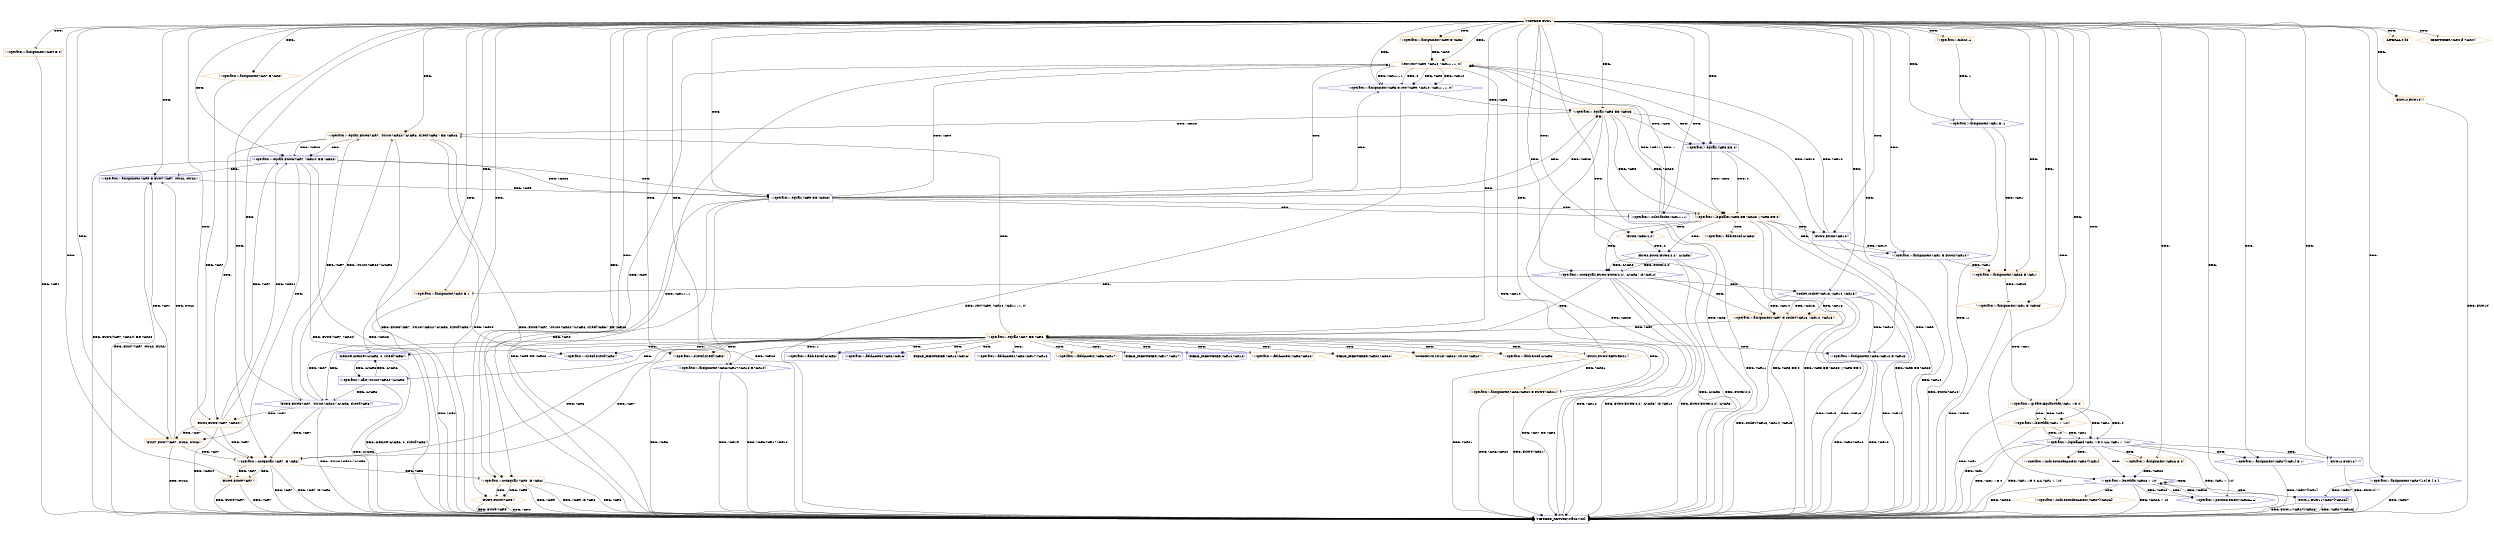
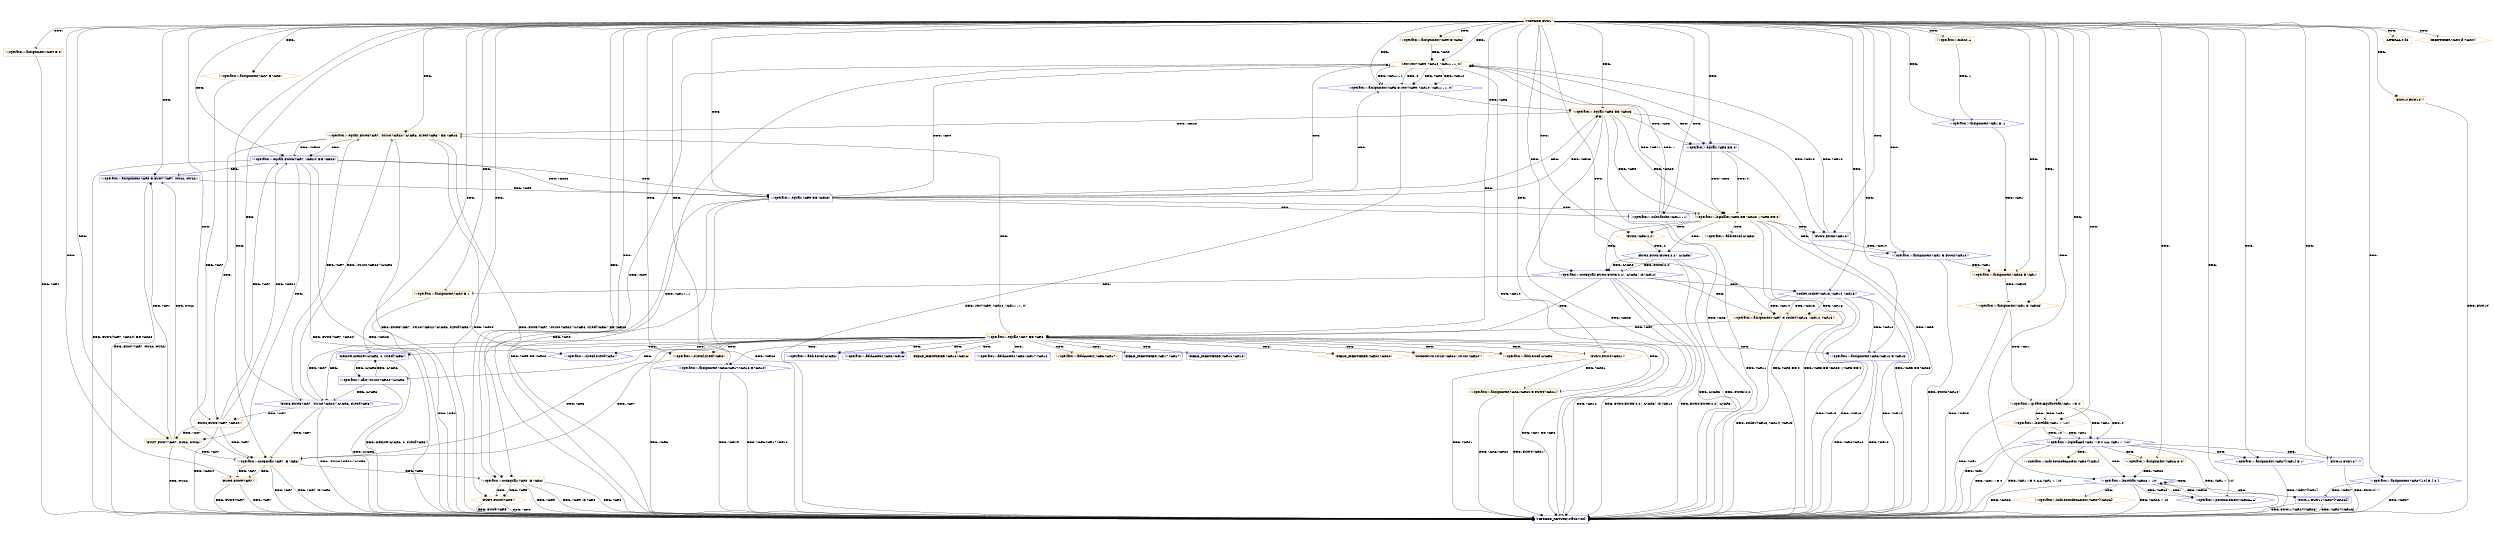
  digraph {
    node [color=darkorange shape=cylinder]
    edge [arrowhead=box]
    n1 [label="(METHOD,FUN1)"]
    n2 [color=blue label="(<operator>.assignment,VAR1 = -1)" shape=hexagon]
    n3 [label="(<operator>.minus,-1)"]
    n4 [label="(<operator>.assignment,VAR4 = 0)" shape=note]
    n5 [label="(<operator>.assignment,VAR7 = VAR8)" shape=hexagon]
    n6 [label="(<operator>.assignment,VAR9 = VAR8)"]
    n7 [color=blue label="(<operator>.notEquals,FUN2(FUN3(2,2), &VAR3) != VAR12)" shape=hexagon]
    n8 [label="(FUN3,VAR3(2,2))" shape=hexagon]
    n9 [label="(<operator>.assignment,VAR4 = 1)"]
    n10 [label="(<operator>.assignment,VAR7 = socket(VAR13, VAR14, VAR15))"]
    n11 [color=blue label="(socket,socket(VAR13, VAR14, VAR15))" shape=hexagon]
    n12 [label="(<operator>.equals,VAR7 == VAR8)"]
    n13 [color=blue label="(memset,memset(&VAR6, 0, sizeof(VAR6)))"]
    n14 [color=blue label="(<operator>.sizeOf,sizeof(VAR6))" shape=hexagon]
    n15 [color=blue label="(<operator>.assignment,VAR6.VAR16 = VAR13)" shape=note]
    n16 [color=blue label="(<operator>.assignment,VAR6.VAR17.VAR18 = VAR19)" shape=hexagon]
-   n17 [label="(FUN4,FUN4(RETURN21))" shape=hexagon]
+   n17 [label="(FUN4,FUN4(VAR21))" shape=hexagon]
    n18 [label="(<operator>.equals,FUN5(VAR7, (struct VAR22*)&VAR6, sizeof(VAR6)) == VAR23)"]
    n19 [color=blue label="(FUN5,FUN5(VAR7, (struct VAR22*)&VAR6, sizeof(VAR6)))" shape=hexagon]
    n20 [label="(<operator>.sizeOf,sizeof(VAR6))" shape=note]
    n21 [color=blue label="(<operator>.equals,FUN6(VAR7, VAR24) == VAR23)"]
    n22 [label="(FUN6,FUN6(VAR7, VAR24))" shape=note]
    n23 [color=blue label="(<operator>.assignment,VAR9 = FUN7(VAR7, NULL, NULL))"]
    n24 [label="(FUN7,FUN7(VAR7, NULL, NULL))"]
    n25 [color=blue label="(<operator>.equals,VAR9 == VAR23)" shape=note]
    n26 [color=blue label="(<operator>.assignment,VAR5 = recv(VAR9, VAR10, VAR11 - 1, 0))" shape=hexagon]
    n27 [label="(recv,recv(VAR9, VAR10, VAR11 - 1, 0))" shape=hexagon]
    n28 [color=blue label="(<operator>.subtraction,VAR11 - 1)" shape=note]
    n29 [label="(<operator>.equals,VAR5 == VAR23)"]
    n30 [color=blue label="(<operator>.equals,VAR5 == 0)"]
    n31 [color=blue label="(<operator>.assignment,VAR1 = FUN8(VAR10))" shape=hexagon]
    n32 [color=blue label="(FUN8,FUN8(VAR10))" shape=note]
    n33 [label="(LITERAL,0,do)"]
    n34 [label="(<operator>.notEquals,VAR7 != VAR8)" shape=note]
    n35 [label="(FUN9,FUN9(VAR7))"]
    n36 [label="(<operator>.notEquals,VAR9 != VAR8)" shape=note]
    n37 [label="(FUN9,FUN9(VAR9))" shape=hexagon]
    n38 [label="(IDENTIFIER,VAR4,if (VAR4))" shape=hexagon]
    n39 [label="(FUN10,FUN10())"]
    n40 [label="(<operator>.assignment,VAR25 = VAR1)"]
    n41 [label="(<operator>.assignment,VAR1 = VAR25)" shape=hexagon]
    n42 [color=blue label="(<operator>.assignment,VAR27[10] = { 0 })" shape=hexagon]
    n43 [label="(<operator>.greaterEqualsThan,VAR1 >= 0)" shape=note]
    n44 [label="(<operator>.lessThan,VAR1 < (10))" shape=hexagon]
    n45 [color=blue label="(<operator>.assignment,VAR27[VAR1] = 1)" shape=hexagon]
    n46 [label="(<operator>.assignment,VAR26 = 0)"]
    n47 [color=blue label="(<operator>.lessThan,VAR26 < 10)" shape=hexagon]
    n48 [color=blue label="(<operator>.postIncrement,VAR26++)" shape=hexagon]
    n49 [color=blue label="(FUN12,FUN12(\"\"))" shape=note]
    n50 [color=blue label="(METHOD_RETURN,static void)" shape=note]
    n51 [color=blue label="(FUN2,FUN2(FUN3(2,2), &VAR3))" shape=hexagon]
    n52 [label="(<operator>.assignment,VAR6.VAR20 = FUN4(VAR21))"]
    n53 [color=blue label="(<operator>.cast,(struct VAR22*)&VAR6)" shape=note]
    n54 [color=blue label="(<operator>.addressOf,&VAR6)" shape=note]
    n55 [color=blue label="(<operator>.fieldAccess,VAR6.VAR16)"]
    n56 [label="(FIELD_IDENTIFIER,VAR16,VAR16)" shape=note]
    n57 [color=blue label="(<operator>.fieldAccess,VAR6.VAR17.VAR18)" shape=note]
    n58 [label="(<operator>.fieldAccess,VAR6.VAR17)"]
    n59 [color=blue label="(FIELD_IDENTIFIER,VAR17,VAR17)" shape=note]
    n60 [color=blue label="(FIELD_IDENTIFIER,VAR18,VAR18)"]
-   n61 [label="(<operator>.fieldAccess,VAR6.VAR20)" shape=note]
    n62 [label="(FIELD_IDENTIFIER,VAR20,VAR20)" shape=hexagon]
    n63 [label="(UNKNOWN,struct VAR22*,struct VAR22*)"]
    n64 [label="(<operator>.addressOf,&VAR6)" shape=hexagon]
    n65 [label="(<operator>.logicalOr,VAR5 == VAR23 || VAR5 == 0)"]
    n66 [color=blue label="(FUN11,FUN11(VAR27[VAR26]))"]
    n67 [color=blue label="(<operator>.logicalAnd,VAR1 >= 0 && VAR1 < (10))" shape=hexagon]
    n68 [label="(<operator>.indirectIndexAccess,VAR27[VAR26])" shape=hexagon]
    n69 [label="(<operator>.addressOf,&VAR3)" shape=note]
    n70 [label="(<operator>.indirectIndexAccess,VAR27[VAR1])" shape=note]
    n1 -> n2 [arrowhead=tee label="DDG: "]
    n1 -> n3 [arrowhead=tee label="DDG: "]
    n1 -> n4 [arrowhead=tee label="DDG: "]
    n1 -> n5 [label="DDG: "]
    n1 -> n6 [label="DDG: "]
    n1 -> n7 [label="DDG: "]
    n1 -> n8 [label="DDG: "]
    n1 -> n9 [arrowhead=tee label="DDG: "]
    n1 -> n10 [label="DDG: "]
    n1 -> n11 [arrowhead=tee label="DDG: "]
    n1 -> n12 [arrowhead=tee label="DDG: "]
    n1 -> n13 [arrowhead=tee label="DDG: "]
    n1 -> n14 [label="DDG: "]
    n1 -> n15 [arrowhead=tee label="DDG: "]
    n1 -> n16 [arrowhead=tee label="DDG: "]
    n1 -> n17 [arrowhead=tee label="DDG: "]
    n1 -> n18 [label="DDG: "]
    n1 -> n19 [arrowhead=tee label="DDG: "]
    n1 -> n20 [label="DDG: "]
    n1 -> n21 [label="DDG: "]
    n1 -> n22 [arrowhead=tee label="DDG: "]
    n1 -> n23 [label="DDG: "]
    n1 -> n24 [label="DDG: "]
    n1 -> n25 [arrowhead=tee label="DDG: "]
    n1 -> n26 [arrowhead=tee label="DDG: "]
    n1 -> n27 [label="DDG: "]
    n1 -> n28 [label="DDG: "]
    n1 -> n29 [arrowhead=tee label="DDG: "]
    n1 -> n30 [label="DDG: "]
    n1 -> n31 [arrowhead=tee label="DDG: "]
    n1 -> n32 [label="DDG: "]
    n1 -> n33 [arrowhead=tee label="DDG: "]
    n1 -> n34 [label="DDG: "]
    n1 -> n35 [arrowhead=tee label="DDG: "]
    n1 -> n36 [label="DDG: "]
    n1 -> n37 [label="DDG: "]
    n1 -> n38 [arrowhead=tee label="DDG: "]
    n1 -> n39 [label="DDG: "]
    n1 -> n40 [arrowhead=tee label="DDG: "]
    n1 -> n41 [label="DDG: "]
    n1 -> n42 [label="DDG: "]
    n1 -> n43 [arrowhead=tee label="DDG: "]
    n1 -> n44 [label="DDG: "]
    n1 -> n45 [label="DDG: "]
    n1 -> n46 [arrowhead=tee label="DDG: "]
    n1 -> n47 [label="DDG: "]
    n1 -> n48 [arrowhead=tee label="DDG: "]
    n1 -> n49 [arrowhead=tee label="DDG: "]
    n2 -> n40 [label="DDG: VAR1"]
-   n2 -> n50 [label="DDG: -1"]
    n3 -> n2 [arrowhead=tee label="DDG: 1"]
    n4 -> n50 [label="DDG: VAR4"]
    n5 -> n34 [arrowhead=tee label="DDG: VAR7"]
    n6 -> n27 [label="DDG: VAR9"]
    n7 -> n9 [arrowhead=tee label="CDG: "]
    n7 -> n10 [arrowhead=tee label="CDG: "]
    n7 -> n11 [label="CDG: "]
    n7 -> n12 [label="CDG: "]
    n7 -> n50 [label="DDG: VAR12"]
    n7 -> n50 [arrowhead=tee label="DDG: FUN2(FUN3(2,2), &VAR3) != VAR12"]
    n7 -> n50 [label="DDG: FUN2(FUN3(2,2), &VAR3)"]
    n8 -> n51 [label="DDG: 2"]
    n9 -> n50 [label="DDG: VAR4"]
    n10 -> n12 [label="DDG: VAR7"]
    n10 -> n50 [label="DDG: socket(VAR13, VAR14, VAR15)"]
    n11 -> n10 [label="DDG: VAR13"]
    n11 -> n10 [arrowhead=tee label="DDG: VAR14"]
    n11 -> n10 [arrowhead=tee label="DDG: VAR15"]
    n11 -> n15 [arrowhead=tee label="DDG: VAR13"]
    n11 -> n50 [arrowhead=tee label="DDG: VAR14"]
    n11 -> n50 [label="DDG: VAR15"]
    n11 -> n50 [label="DDG: VAR13"]
    n12 -> n13 [label="CDG: "]
    n12 -> n14 [label="CDG: "]
    n12 -> n15 [label="CDG: "]
-   n12 -> n16 [label="DDG: 1"]
+   n12 -> n16 [label="CDG: "]
    n12 -> n17 [arrowhead=tee label="CDG: "]
    n12 -> n18 [arrowhead=tee label="CDG: "]
    n12 -> n19 [arrowhead=tee label="DDG: VAR7"]
    n12 -> n19 [arrowhead=tee label="CDG: "]
    n12 -> n20 [label="CDG: "]
    n12 -> n34 [arrowhead=tee label="DDG: VAR7"]
    n12 -> n34 [arrowhead=tee label="DDG: VAR8"]
    n12 -> n50 [label="DDG: VAR7 == VAR8"]
    n12 -> n52 [arrowhead=tee label="CDG: "]
    n12 -> n53 [arrowhead=tee label="CDG: "]
    n12 -> n54 [label="CDG: "]
    n12 -> n55 [label="CDG: "]
    n12 -> n56 [arrowhead=tee label="CDG: "]
    n12 -> n57 [arrowhead=tee label="CDG: "]
    n12 -> n58 [arrowhead=tee label="CDG: "]
    n12 -> n59 [arrowhead=tee label="CDG: "]
    n12 -> n60 [arrowhead=tee label="CDG: "]
-   n12 -> n61 [arrowhead=tee label="CDG: "]
    n12 -> n62 [label="CDG: "]
    n12 -> n63 [label="CDG: "]
    n12 -> n64 [label="CDG: "]
    n13 -> n50 [arrowhead=tee label="DDG: memset(&VAR6, 0, sizeof(VAR6))"]
    n13 -> n53 [label="DDG: &VAR6"]
    n15 -> n50 [label="DDG: VAR6.VAR16"]
    n15 -> n50 [label="DDG: VAR13"]
    n16 -> n50 [arrowhead=tee label="DDG: VAR6.VAR17.VAR18"]
    n16 -> n50 [arrowhead=tee label="DDG: VAR19"]
    n17 -> n50 [label="DDG: VAR21"]
    n17 -> n52 [arrowhead=tee label="DDG: VAR21"]
    n18 -> n21 [arrowhead=tee label="DDG: VAR23"]
    n18 -> n21 [label="CDG: "]
    n18 -> n22 [label="CDG: "]
    n18 -> n50 [arrowhead=tee label="DDG: FUN5(VAR7, (struct VAR22*)&VAR6, sizeof(VAR6))"]
    n18 -> n50 [label="DDG: VAR23"]
    n18 -> n50 [label="DDG: FUN5(VAR7, (struct VAR22*)&VAR6, sizeof(VAR6)) == VAR23"]
    n19 -> n18 [arrowhead=tee label="DDG: VAR7"]
    n19 -> n18 [arrowhead=tee label="DDG: (struct VAR22*)&VAR6"]
    n19 -> n22 [label="DDG: VAR7"]
    n19 -> n34 [arrowhead=tee label="DDG: VAR7"]
    n19 -> n50 [label="DDG: (struct VAR22*)&VAR6"]
    n20 -> n50 [label="DDG: VAR6"]
    n21 -> n23 [arrowhead=tee label="CDG: "]
    n21 -> n24 [label="CDG: "]
    n21 -> n25 [arrowhead=tee label="DDG: VAR23"]
    n21 -> n25 [label="CDG: "]
    n21 -> n50 [label="DDG: VAR23"]
    n21 -> n50 [label="DDG: FUN6(VAR7, VAR24) == VAR23"]
    n21 -> n50 [label="DDG: FUN6(VAR7, VAR24)"]
    n22 -> n21 [arrowhead=tee label="DDG: VAR7"]
    n22 -> n21 [arrowhead=tee label="DDG: VAR24"]
    n22 -> n24 [label="DDG: VAR7"]
    n22 -> n34 [label="DDG: VAR7"]
    n22 -> n50 [label="DDG: VAR24"]
    n23 -> n25 [label="DDG: VAR9"]
    n23 -> n50 [label="DDG: FUN7(VAR7, NULL, NULL)"]
    n24 -> n23 [label="DDG: VAR7"]
    n24 -> n23 [arrowhead=tee label="DDG: NULL"]
    n24 -> n34 [arrowhead=tee label="DDG: VAR7"]
    n24 -> n50 [arrowhead=tee label="DDG: NULL"]
    n25 -> n26 [arrowhead=tee label="CDG: "]
    n25 -> n27 [arrowhead=tee label="DDG: VAR9"]
    n25 -> n27 [label="CDG: "]
    n25 -> n28 [arrowhead=tee label="CDG: "]
    n25 -> n29 [label="DDG: VAR23"]
    n25 -> n29 [label="CDG: "]
    n25 -> n36 [label="DDG: VAR9"]
    n25 -> n50 [label="DDG: VAR23"]
    n25 -> n50 [label="DDG: VAR9 == VAR23"]
    n25 -> n65 [arrowhead=tee label="CDG: "]
    n26 -> n29 [label="DDG: VAR5"]
    n26 -> n50 [label="DDG: recv(VAR9, VAR10, VAR11 - 1, 0)"]
    n27 -> n26 [label="DDG: VAR9"]
    n27 -> n26 [label="DDG: VAR10"]
    n27 -> n26 [arrowhead=tee label="DDG: VAR11 - 1"]
    n27 -> n26 [arrowhead=tee label="DDG: 0"]
    n27 -> n32 [label="DDG: VAR10"]
    n27 -> n36 [label="DDG: VAR9"]
    n27 -> n50 [label="DDG: VAR11 - 1"]
    n27 -> n50 [arrowhead=tee label="DDG: VAR10"]
    n28 -> n27 [arrowhead=tee label="DDG: VAR11"]
    n28 -> n27 [label="DDG: 1"]
    n28 -> n50 [label="DDG: VAR11"]
    n29 -> n18 [arrowhead=tee label="DDG: VAR23"]
    n29 -> n30 [label="DDG: VAR5"]
    n29 -> n30 [label="CDG: "]
    n29 -> n50 [arrowhead=tee label="DDG: VAR23"]
    n29 -> n50 [arrowhead=tee label="DDG: VAR5"]
    n29 -> n65 [arrowhead=tee label="DDG: VAR5"]
    n29 -> n65 [label="DDG: VAR23"]
    n30 -> n50 [label="DDG: VAR5"]
    n30 -> n65 [label="DDG: VAR5"]
    n30 -> n65 [arrowhead=tee label="DDG: 0"]
    n31 -> n40 [label="DDG: VAR1"]
    n31 -> n50 [label="DDG: FUN8(VAR10)"]
    n32 -> n27 [label="DDG: VAR10"]
    n32 -> n31 [arrowhead=tee label="DDG: VAR10"]
-   n32 -> n50 [arrowhead=tee label="DDG: VAR10"]
    n34 -> n35 [arrowhead=tee label="DDG: VAR7"]
    n34 -> n35 [arrowhead=tee label="CDG: "]
    n34 -> n36 [arrowhead=tee label="DDG: VAR8"]
    n34 -> n50 [label="DDG: VAR7"]
    n34 -> n50 [label="DDG: VAR7 != VAR8"]
    n35 -> n50 [label="DDG: VAR7"]
    n35 -> n50 [arrowhead=tee label="DDG: FUN9(VAR7)"]
    n36 -> n37 [label="DDG: VAR9"]
    n36 -> n37 [arrowhead=tee label="CDG: "]
    n36 -> n50 [label="DDG: VAR9"]
    n36 -> n50 [arrowhead=tee label="DDG: VAR9 != VAR8"]
    n36 -> n50 [label="DDG: VAR8"]
    n37 -> n50 [label="DDG: FUN9(VAR9)"]
    n37 -> n50 [label="DDG: VAR9"]
    n39 -> n50 [arrowhead=tee label="DDG: FUN10()"]
    n40 -> n41 [arrowhead=tee label="DDG: VAR25"]
    n41 -> n43 [arrowhead=tee label="DDG: VAR1"]
    n41 -> n50 [arrowhead=tee label="DDG: VAR25"]
    n42 -> n50 [arrowhead=tee label="DDG: VAR27"]
    n42 -> n66 [arrowhead=tee label="DDG: VAR27"]
    n43 -> n44 [arrowhead=tee label="DDG: VAR1"]
    n43 -> n44 [arrowhead=tee label="CDG: "]
    n43 -> n50 [arrowhead=tee label="DDG: VAR1"]
    n43 -> n67 [label="DDG: VAR1"]
    n43 -> n67 [arrowhead=tee label="DDG: 0"]
    n44 -> n50 [label="DDG: VAR1"]
    n44 -> n67 [arrowhead=tee label="DDG: VAR1"]
    n44 -> n67 [arrowhead=tee label="DDG: 10"]
    n45 -> n50 [arrowhead=tee label="DDG: VAR27[VAR1]"]
    n46 -> n47 [label="DDG: VAR26"]
    n47 -> n47 [label="CDG: "]
    n47 -> n48 [label="DDG: VAR26"]
    n47 -> n48 [arrowhead=tee label="CDG: "]
    n47 -> n50 [label="DDG: VAR26"]
    n47 -> n50 [label="DDG: VAR26 < 10"]
    n47 -> n66 [label="CDG: "]
    n47 -> n68 [arrowhead=tee label="CDG: "]
    n48 -> n47 [label="DDG: VAR26"]
    n49 -> n50 [arrowhead=tee label="DDG: FUN12(\"\")"]
    n51 -> n7 [arrowhead=tee label="DDG: FUN3(2,2)"]
    n51 -> n7 [label="DDG: &VAR3"]
    n51 -> n50 [arrowhead=tee label="DDG: &VAR3"]
    n51 -> n50 [arrowhead=tee label="DDG: FUN3(2,2)"]
    n52 -> n50 [arrowhead=tee label="DDG: VAR6.VAR20"]
    n52 -> n50 [label="DDG: FUN4(VAR21)"]
    n53 -> n13 [label="DDG: &VAR6"]
    n53 -> n19 [arrowhead=tee label="DDG: &VAR6"]
    n53 -> n50 [label="DDG: &VAR6"]
    n65 -> n7 [label="CDG: "]
    n65 -> n8 [label="CDG: "]
    n65 -> n31 [label="CDG: "]
    n65 -> n32 [label="CDG: "]
    n65 -> n50 [label="DDG: VAR5 == 0"]
    n65 -> n50 [label="DDG: VAR5 == VAR23 || VAR5 == 0"]
    n65 -> n50 [label="DDG: VAR5 == VAR23"]
    n65 -> n51 [label="CDG: "]
    n65 -> n69 [arrowhead=tee label="CDG: "]
    n66 -> n50 [arrowhead=tee label="DDG: VAR27[VAR26]"]
    n66 -> n50 [arrowhead=tee label="DDG: FUN11(VAR27[VAR26])"]
    n67 -> n45 [label="CDG: "]
    n67 -> n46 [arrowhead=tee label="CDG: "]
    n67 -> n47 [label="CDG: "]
    n67 -> n49 [arrowhead=tee label="CDG: "]
    n67 -> n50 [arrowhead=tee label="DDG: VAR1 >= 0"]
    n67 -> n50 [label="DDG: VAR1 >= 0 && VAR1 < (10)"]
    n67 -> n50 [label="DDG: VAR1 < (10)"]
    n67 -> n70 [label="CDG: "]
  }
